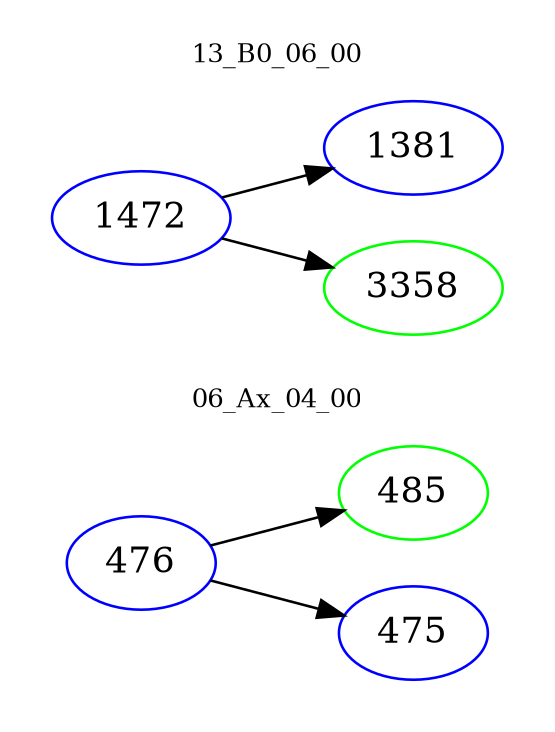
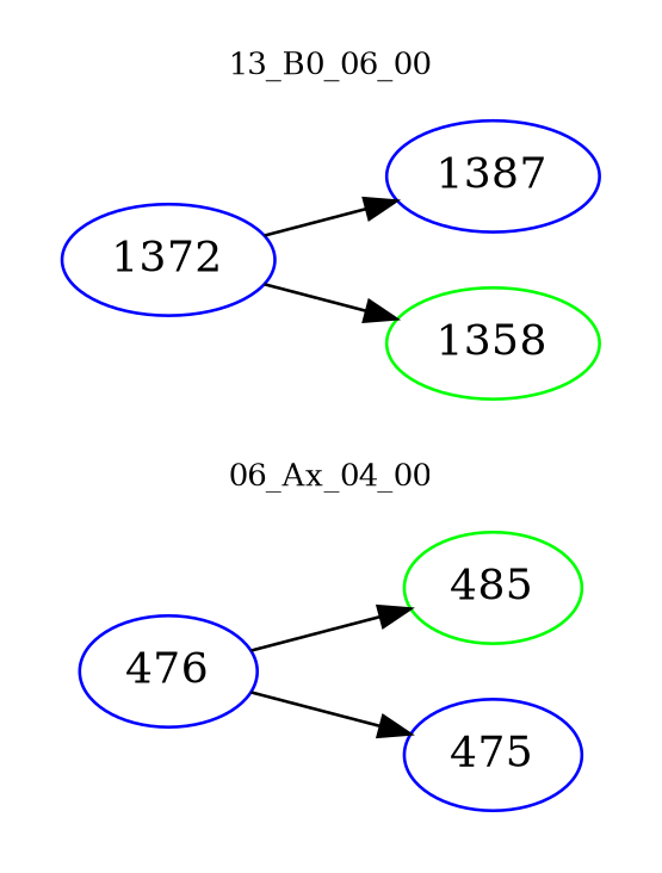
  digraph {
    rankdir=LR
    node [color=blue]
    edge [color=black]
    n1 [label=476]
    n2 [label=475]
    n3 [color=green label=485]
-   n4 [label=1472]
-   n5 [color=green label=3358]
-   n6 [label=1381]
+   n4 [label=1372]
+   n5 [color=green label=1358]
+   n6 [label=1387]
    subgraph cluster_1 {
      color=white
      fontsize=10
      label="06_Ax_04_00"
      n1
      n2
      n3
    }
    subgraph cluster_2 {
      color=white
      fontsize=10
      label="13_B0_06_00"
      n4
      n5
      n6
    }
    n1 -> n2
    n1 -> n3
    n4 -> n5
    n4 -> n6
  }
